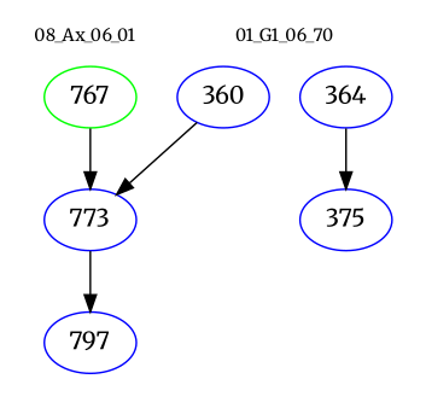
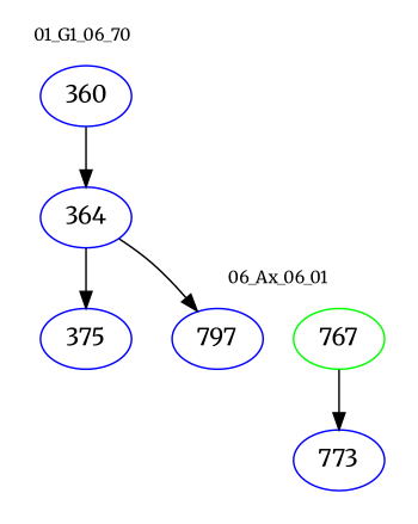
  digraph {
    fontname=Merriweather
    node [color=blue fontname=Merriweather]
    edge [color=black fontname=Merriweather]
    n1 [color=green label=767]
    n2 [label=773]
    n3 [label=797]
    n4 [label=360]
    n5 [label=364]
    n6 [label=375]
    subgraph cluster_1 {
      color=white
      fontsize=10
-     label="08_Ax_06_01"
+     label="06_Ax_06_01"
      n1
      n2
      n3
    }
    subgraph cluster_2 {
      color=white
      fontsize=10
      label="01_G1_06_70"
      n4
      n5
      n6
    }
    n1 -> n2
-   n2 -> n3
-   n4 -> n2
+   n5 -> n3
+   n4 -> n5
    n5 -> n6
  }
